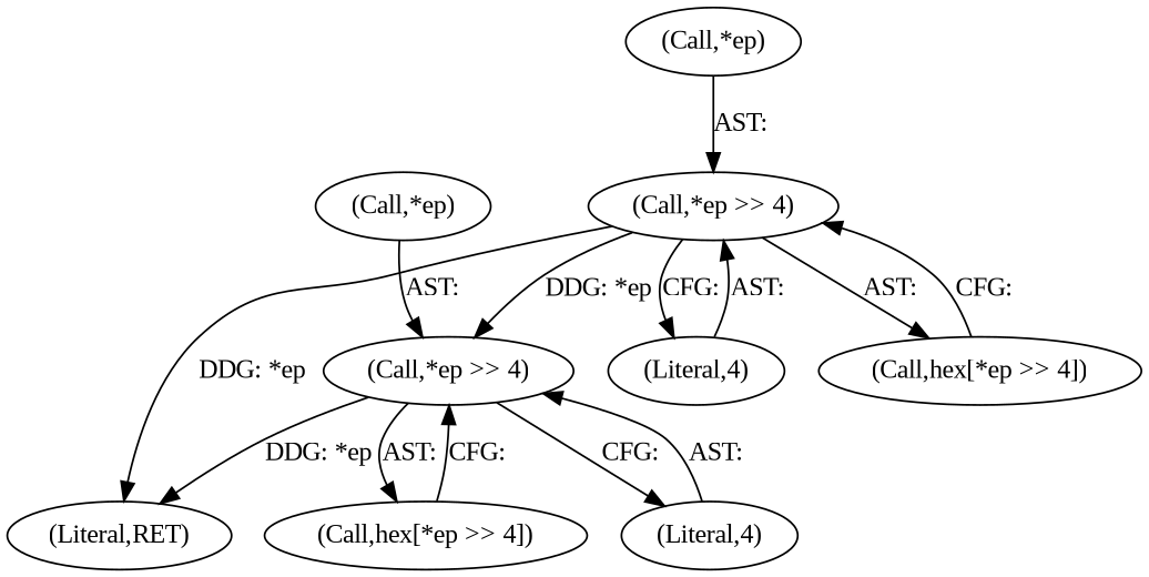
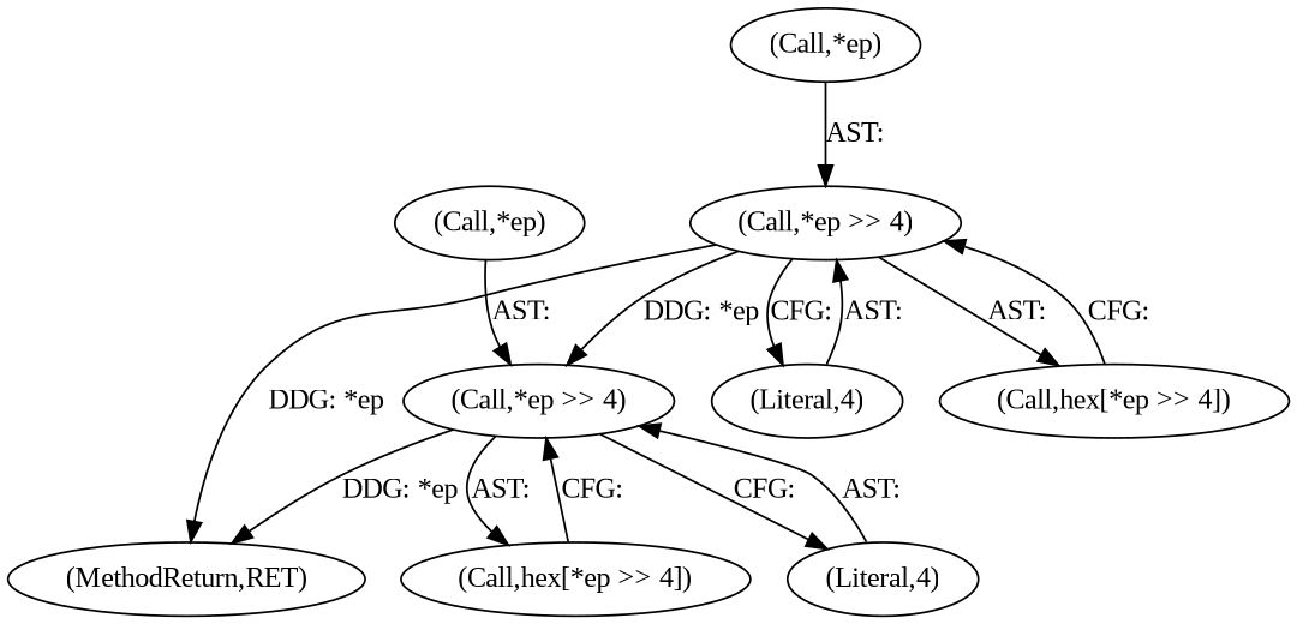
  digraph {
    fontname="Liberation Serif"
    node [fontname="Liberation Serif"]
    edge [fontname="Liberation Serif"]
    n1 [label="(Call,*ep >> 4)"]
    n2 [label="(Call,*ep >> 4)"]
-   n3 [label="(Literal,RET)"]
+   n3 [label="(MethodReturn,RET)"]
    n4 [label="(Literal,4)"]
    n5 [label="(Call,hex[*ep >> 4])"]
    n6 [label="(Call,hex[*ep >> 4])"]
    n7 [label="(Literal,4)"]
    n8 [label="(Call,*ep)"]
    n9 [label="(Call,*ep)"]
    n1 -> n2 [label="DDG: *ep"]
    n1 -> n3 [label="DDG: *ep"]
    n1 -> n4 [label="CFG: "]
    n1 -> n5 [label="AST: "]
    n2 -> n3 [label="DDG: *ep"]
    n2 -> n6 [label="AST: "]
    n2 -> n7 [label="CFG: "]
    n4 -> n1 [label="AST: "]
    n5 -> n1 [label="CFG: "]
    n6 -> n2 [label="CFG: "]
    n7 -> n2 [label="AST: "]
    n8 -> n2 [label="AST: "]
    n9 -> n1 [label="AST: "]
  }
